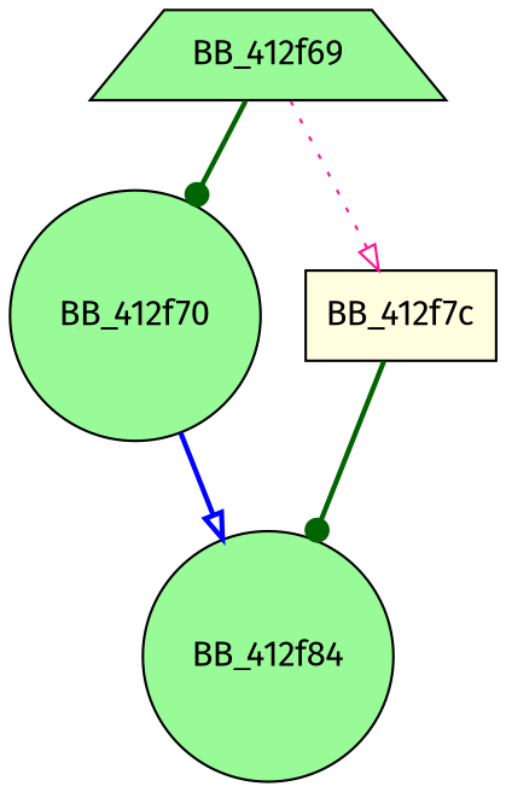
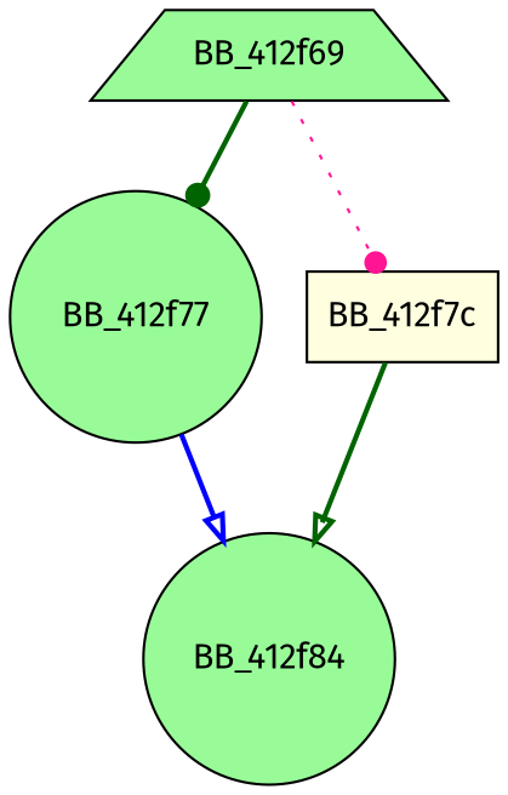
  digraph {
    fontname="Fira Sans"
    node [fillcolor=palegreen fontname="Fira Sans" shape=circle style=filled]
    edge [arrowhead=dot color=darkgreen fontname="Fira Sans" style=bold]
    BB_412f69 [shape=trapezium]
-   BB_412f77 [label=BB_412f70]
+   BB_412f77
    BB_412f7c [fillcolor=lightyellow shape=box]
    BB_412f84
    BB_412f69 -> BB_412f77
-   BB_412f69 -> BB_412f7c [arrowhead=onormal color=deeppink style=dotted]
+   BB_412f69 -> BB_412f7c [color=deeppink style=dotted]
    BB_412f77 -> BB_412f84 [arrowhead=onormal color=blue]
-   BB_412f7c -> BB_412f84
+   BB_412f7c -> BB_412f84 [arrowhead=onormal]
  }
